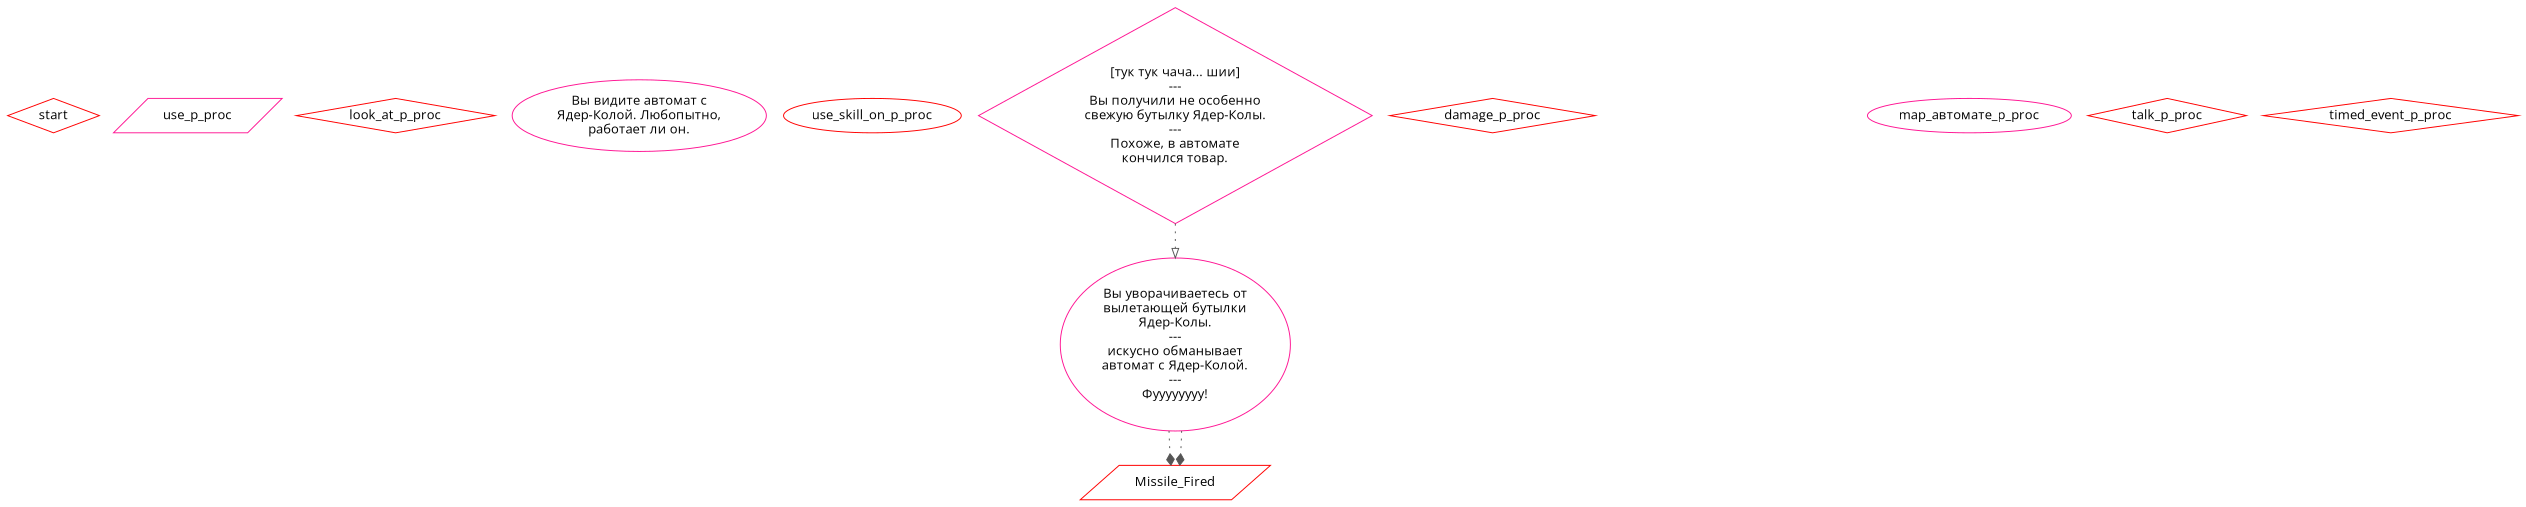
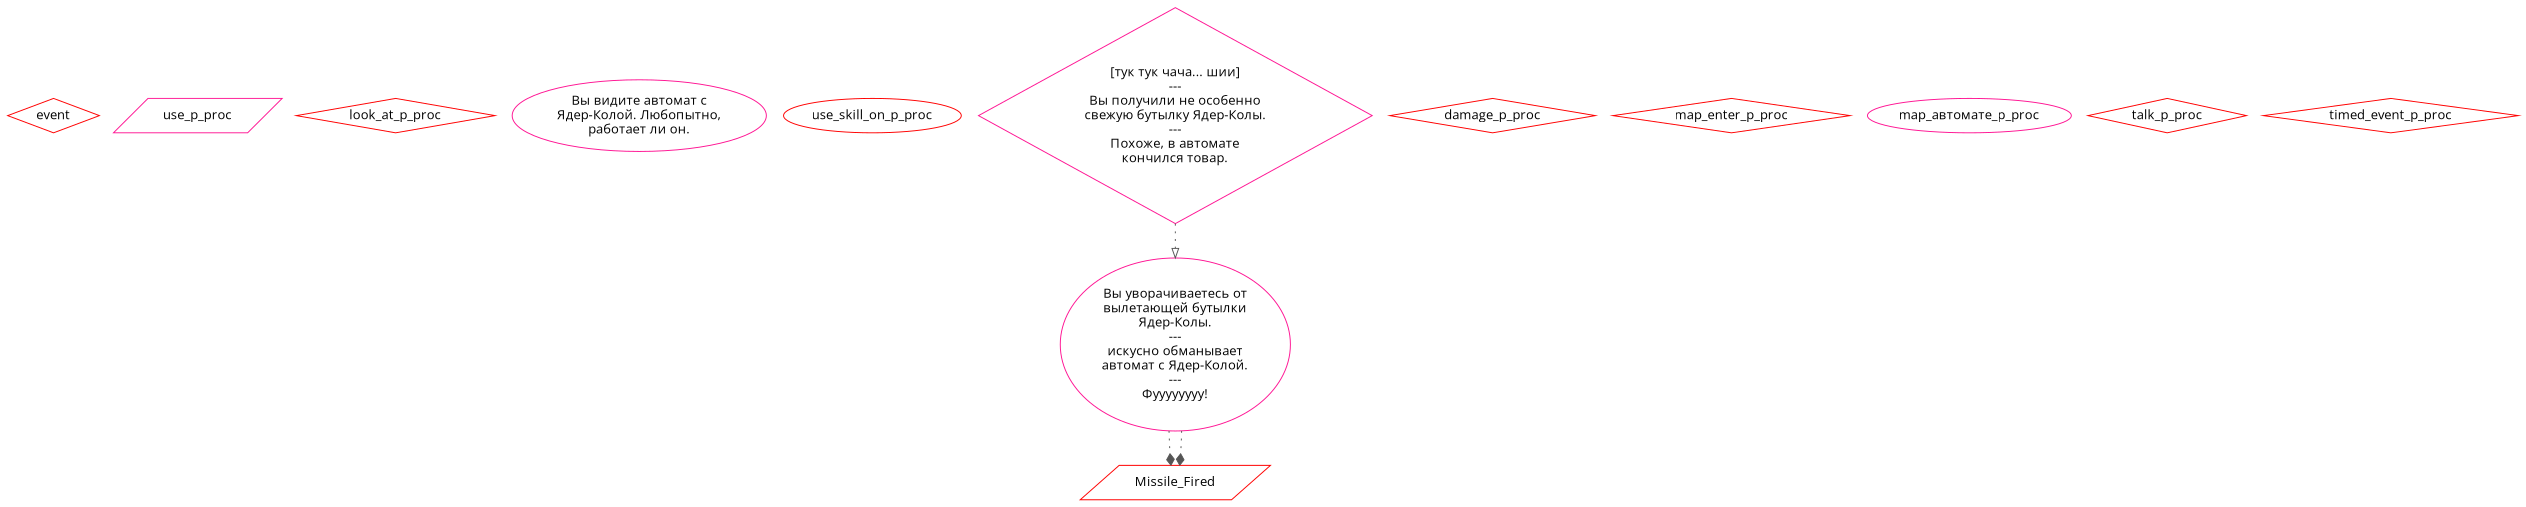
  digraph {
    fontname="Open Sans"
    node [color=red fillcolor="#FFFFFF" fontname="Open Sans" shape=diamond style=filled]
    edge [arrowhead=diamond color="#555555" fontname="Open Sans" style=dotted]
-   start
+   start [label=event]
    use_p_proc [color=deeppink shape=parallelogram]
    look_at_p_proc
    n4 [color=deeppink label="Вы видите автомат с\nЯдер-Колой. Любопытно,\nработает ли он." shape=ellipse]
    use_skill_on_p_proc [shape=ellipse]
    n6 [color=deeppink label="[тук тук чача... шии]\n---\nВы получили не особенно\nсвежую бутылку Ядер-Колы.\n---\nПохоже, в автомате\nкончился товар."]
    n7 [color=deeppink label="Вы уворачиваетесь от\nвылетающей бутылки\nЯдер-Колы.\n---\nискусно обманывает\nавтомат с Ядер-Колой.\n---\nФуууууууу!" shape=ellipse]
    Missile_Fired [shape=parallelogram]
    damage_p_proc
+   map_enter_p_proc
    n11 [color=deeppink label="map_автомате_p_proc" shape=ellipse]
    talk_p_proc
    timed_event_p_proc
    n6 -> n7 [arrowhead=onormal]
    n7 -> Missile_Fired
    n7 -> Missile_Fired
  }
